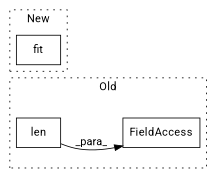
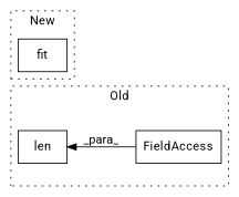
  digraph {
    rankdir=LR
    fontname=Roboto
    node [a=32 l="4,1" shape=box fontname=Roboto]
    n1 [label=len s="7204,7214"]
    n2 [a=22 l=6 label=FieldAccess s=7208]
    n3 [label=fit s="7084,7095"]
    subgraph cluster_1 {
      label=Old
      style=dotted
      n1
      n2
    }
    subgraph cluster_2 {
      label=New
      style=dotted
      n3
    }
-   n1 -> n2 [label=_para_ fontname=Roboto]
+   n2 -> n1 [label=_para_ fontname=Roboto]
  }
